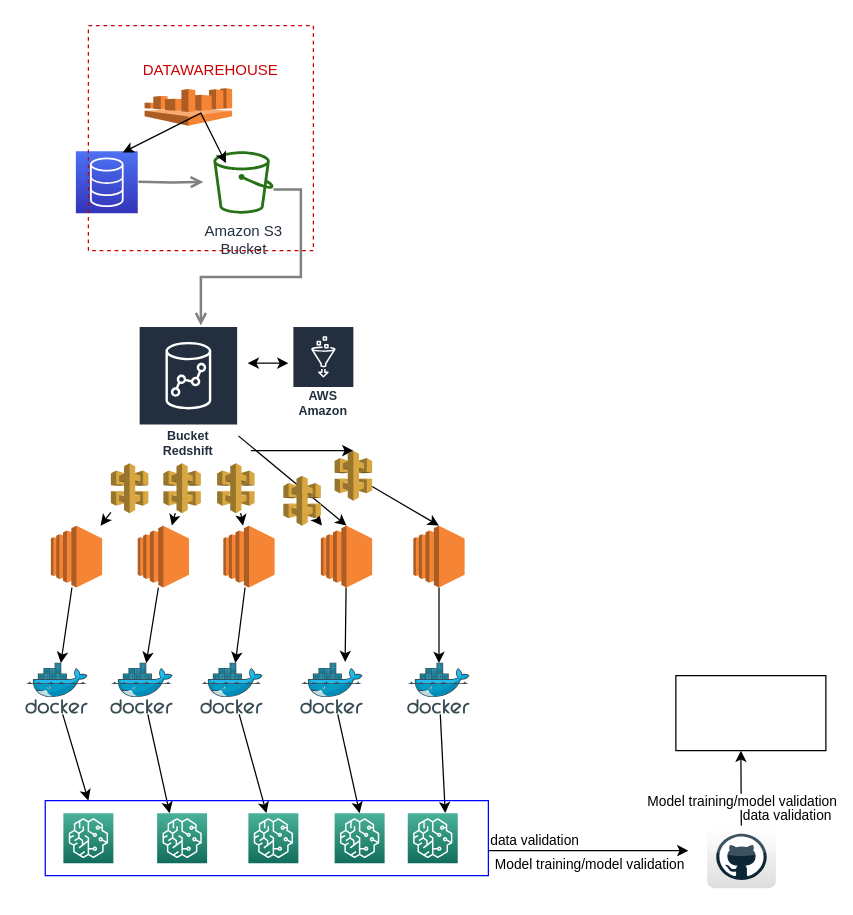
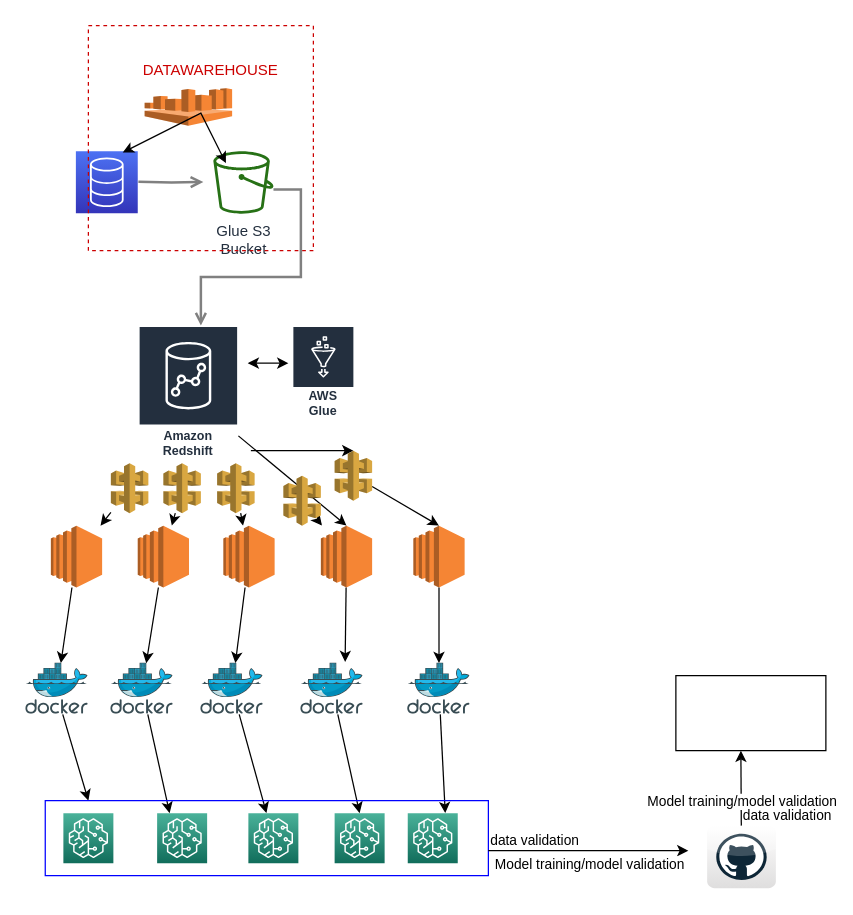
  <mxCell id="0" />
  <mxCell id="1" parent="0" />
  <mxCell id="2" value="" style="sketch=0;points=[[0,0,0],[0.25,0,0],[0.5,0,0],[0.75,0,0],[1,0,0],[0,1,0],[0.25,1,0],[0.5,1,0],[0.75,1,0],[1,1,0],[0,0.25,0],[0,0.5,0],[0,0.75,0],[1,0.25,0],[1,0.5,0],[1,0.75,0]];outlineConnect=0;fontColor=#232F3E;gradientColor=#4D72F3;gradientDirection=north;fillColor=#3334B9;strokeColor=#ffffff;dashed=0;verticalLabelPosition=bottom;verticalAlign=top;align=center;html=1;fontSize=12;fontStyle=0;aspect=fixed;shape=mxgraph.aws4.resourceIcon;resIcon=mxgraph.aws4.database;" vertex="1" parent="1"><mxGeometry x="60" y="120.5" width="49.5" height="49.5" as="geometry" /></mxCell>
  <mxCell id="3" style="edgeStyle=orthogonalEdgeStyle;rounded=0;orthogonalLoop=1;jettySize=auto;html=1;startArrow=none;startFill=0;endArrow=open;endFill=0;strokeColor=#808080;strokeWidth=2;" edge="1" parent="1"><mxGeometry relative="1" as="geometry"><mxPoint x="110" y="144.91" as="sourcePoint" /><mxPoint x="162" y="145" as="targetPoint" /></mxGeometry></mxCell>
- <mxCell id="4" value="Amazon S3&lt;br&gt;Bucket&lt;br&gt;" style="outlineConnect=0;fontColor=#232F3E;gradientColor=none;fillColor=#277116;strokeColor=none;dashed=0;verticalLabelPosition=bottom;verticalAlign=top;align=center;html=1;fontSize=12;fontStyle=0;aspect=fixed;pointerEvents=1;shape=mxgraph.aws4.bucket;labelBackgroundColor=#ffffff;" parent="1" vertex="1"><mxGeometry x="170" y="120.5" width="48.08" height="50" as="geometry" /></mxCell>
+ <mxCell id="4" value="Glue S3&lt;br&gt;Bucket&lt;br&gt;" style="outlineConnect=0;fontColor=#232F3E;gradientColor=none;fillColor=#277116;strokeColor=none;dashed=0;verticalLabelPosition=bottom;verticalAlign=top;align=center;html=1;fontSize=12;fontStyle=0;aspect=fixed;pointerEvents=1;shape=mxgraph.aws4.bucket;labelBackgroundColor=#ffffff;" parent="1" vertex="1"><mxGeometry x="170" y="120.5" width="48.08" height="50" as="geometry" /></mxCell>
  <mxCell id="5" value="" style="whiteSpace=wrap;html=1;aspect=fixed;dashed=1;fillColor=none;strokeColor=#CC0000;" vertex="1" parent="1"><mxGeometry x="70" y="20" width="180" height="180" as="geometry" /></mxCell>
  <mxCell id="6" style="edgeStyle=orthogonalEdgeStyle;rounded=0;orthogonalLoop=1;jettySize=auto;html=1;startArrow=none;startFill=0;endArrow=open;endFill=0;strokeColor=#808080;strokeWidth=2;" parent="1" source="4" edge="1"><mxGeometry relative="1" as="geometry"><mxPoint x="260" y="150.04" as="sourcePoint" /><mxPoint x="160" y="260" as="targetPoint" /><Array as="points"><mxPoint x="240" y="151" /><mxPoint x="240" y="221" /><mxPoint x="160" y="221" /></Array></mxGeometry></mxCell>
- <mxCell id="7" value="AWS Amazon" style="sketch=0;outlineConnect=0;fontColor=#232F3E;gradientColor=none;strokeColor=#ffffff;fillColor=#232F3E;dashed=0;verticalLabelPosition=middle;verticalAlign=bottom;align=center;html=1;whiteSpace=wrap;fontSize=10;fontStyle=1;spacing=3;shape=mxgraph.aws4.productIcon;prIcon=mxgraph.aws4.glue;" vertex="1" parent="1"><mxGeometry x="233" y="260" width="50" height="77.5" as="geometry" /></mxCell>
+ <mxCell id="7" value="AWS Glue" style="sketch=0;outlineConnect=0;fontColor=#232F3E;gradientColor=none;strokeColor=#ffffff;fillColor=#232F3E;dashed=0;verticalLabelPosition=middle;verticalAlign=bottom;align=center;html=1;whiteSpace=wrap;fontSize=10;fontStyle=1;spacing=3;shape=mxgraph.aws4.productIcon;prIcon=mxgraph.aws4.glue;" vertex="1" parent="1"><mxGeometry x="233" y="260" width="50" height="77.5" as="geometry" /></mxCell>
  <mxCell id="8" value="" style="endArrow=classic;startArrow=classic;html=1;rounded=0;" edge="1" parent="1"><mxGeometry width="50" height="50" relative="1" as="geometry"><mxPoint x="197.5" y="290" as="sourcePoint" /><mxPoint x="230" y="290" as="targetPoint" /></mxGeometry></mxCell>
  <mxCell id="9" value="" style="outlineConnect=0;dashed=0;verticalLabelPosition=bottom;verticalAlign=top;align=center;html=1;shape=mxgraph.aws3.athena;fillColor=#F58534;gradientColor=none;" vertex="1" parent="1"><mxGeometry x="115" y="70" width="70" height="30" as="geometry" /></mxCell>
  <mxCell id="10" value="" style="endArrow=classic;startArrow=classic;html=1;rounded=0;" edge="1" parent="1"><mxGeometry width="50" height="50" relative="1" as="geometry"><mxPoint x="97.5" y="121.5" as="sourcePoint" /><mxPoint x="180" y="130" as="targetPoint" /><Array as="points"><mxPoint x="160" y="90" /></Array></mxGeometry></mxCell>
- <mxCell id="11" value="Bucket Redshift" style="sketch=0;outlineConnect=0;fontColor=#232F3E;gradientColor=none;strokeColor=#ffffff;fillColor=#232F3E;dashed=0;verticalLabelPosition=middle;verticalAlign=bottom;align=center;html=1;whiteSpace=wrap;fontSize=10;fontStyle=1;spacing=3;shape=mxgraph.aws4.productIcon;prIcon=mxgraph.aws4.redshift;" vertex="1" parent="1"><mxGeometry x="110" y="260" width="80" height="110" as="geometry" /></mxCell>
+ <mxCell id="11" value="Amazon Redshift" style="sketch=0;outlineConnect=0;fontColor=#232F3E;gradientColor=none;strokeColor=#ffffff;fillColor=#232F3E;dashed=0;verticalLabelPosition=middle;verticalAlign=bottom;align=center;html=1;whiteSpace=wrap;fontSize=10;fontStyle=1;spacing=3;shape=mxgraph.aws4.productIcon;prIcon=mxgraph.aws4.redshift;" vertex="1" parent="1"><mxGeometry x="110" y="260" width="80" height="110" as="geometry" /></mxCell>
  <mxCell id="12" value="DATAWAREHOUSE" style="text;strokeColor=none;align=center;fillColor=none;html=1;verticalAlign=middle;whiteSpace=wrap;rounded=0;fontColor=#CC0000;" vertex="1" parent="1"><mxGeometry x="138" y="41" width="60" height="30" as="geometry" /></mxCell>
  <mxCell id="13" value="" style="outlineConnect=0;dashed=0;verticalLabelPosition=bottom;verticalAlign=top;align=center;html=1;shape=mxgraph.aws3.ec2;fillColor=#F58534;gradientColor=none;" vertex="1" parent="1"><mxGeometry x="178" y="420" width="41" height="49.5" as="geometry" /></mxCell>
  <mxCell id="14" value="" style="outlineConnect=0;dashed=0;verticalLabelPosition=bottom;verticalAlign=top;align=center;html=1;shape=mxgraph.aws3.ec2;fillColor=#F58534;gradientColor=none;" vertex="1" parent="1"><mxGeometry x="109.5" y="420" width="41" height="49.5" as="geometry" /></mxCell>
  <mxCell id="15" value="" style="outlineConnect=0;dashed=0;verticalLabelPosition=bottom;verticalAlign=top;align=center;html=1;shape=mxgraph.aws3.ec2;fillColor=#F58534;gradientColor=none;" vertex="1" parent="1"><mxGeometry x="40" y="420" width="41" height="49.5" as="geometry" /></mxCell>
  <mxCell id="16" value="" style="outlineConnect=0;dashed=0;verticalLabelPosition=bottom;verticalAlign=top;align=center;html=1;shape=mxgraph.aws3.ec2;fillColor=#F58534;gradientColor=none;" vertex="1" parent="1"><mxGeometry x="256" y="420" width="41" height="49.5" as="geometry" /></mxCell>
  <mxCell id="17" value="" style="outlineConnect=0;dashed=0;verticalLabelPosition=bottom;verticalAlign=top;align=center;html=1;shape=mxgraph.aws3.ec2;fillColor=#F58534;gradientColor=none;" vertex="1" parent="1"><mxGeometry x="330" y="420" width="41" height="49.5" as="geometry" /></mxCell>
  <mxCell id="18" value="" style="endArrow=classic;html=1;rounded=0;" edge="1" parent="1" source="42" target="15"><mxGeometry width="50" height="50" relative="1" as="geometry"><mxPoint x="150" y="380" as="sourcePoint" /><mxPoint x="180" y="380" as="targetPoint" /></mxGeometry></mxCell>
  <mxCell id="19" value="" style="endArrow=classic;html=1;rounded=0;entryX=0.5;entryY=0;entryDx=0;entryDy=0;entryPerimeter=0;" edge="1" parent="1" source="34" target="17"><mxGeometry width="50" height="50" relative="1" as="geometry"><mxPoint x="200" y="360" as="sourcePoint" /><mxPoint x="91" y="440" as="targetPoint" /></mxGeometry></mxCell>
  <mxCell id="20" value="" style="endArrow=classic;html=1;rounded=0;" edge="1" parent="1" source="36" target="16"><mxGeometry width="50" height="50" relative="1" as="geometry"><mxPoint x="210" y="370" as="sourcePoint" /><mxPoint x="360" y="430" as="targetPoint" /></mxGeometry></mxCell>
  <mxCell id="21" value="" style="endArrow=classic;html=1;rounded=0;" edge="1" parent="1" source="38" target="13"><mxGeometry width="50" height="50" relative="1" as="geometry"><mxPoint x="200" y="366" as="sourcePoint" /><mxPoint x="266" y="434" as="targetPoint" /></mxGeometry></mxCell>
  <mxCell id="22" value="" style="endArrow=classic;html=1;rounded=0;" edge="1" parent="1" source="40" target="14"><mxGeometry width="50" height="50" relative="1" as="geometry"><mxPoint x="181" y="380" as="sourcePoint" /><mxPoint x="199" y="430" as="targetPoint" /></mxGeometry></mxCell>
  <mxCell id="23" value="" style="image;sketch=0;aspect=fixed;html=1;points=[];align=center;fontSize=12;image=img/lib/mscae/Docker.svg;" vertex="1" parent="1"><mxGeometry x="20" y="530" width="50" height="41" as="geometry" /></mxCell>
  <mxCell id="24" value="" style="image;sketch=0;aspect=fixed;html=1;points=[];align=center;fontSize=12;image=img/lib/mscae/Docker.svg;" vertex="1" parent="1"><mxGeometry x="160" y="530" width="50" height="41" as="geometry" /></mxCell>
  <mxCell id="25" value="" style="image;sketch=0;aspect=fixed;html=1;points=[];align=center;fontSize=12;image=img/lib/mscae/Docker.svg;" vertex="1" parent="1"><mxGeometry x="240" y="530" width="50" height="41" as="geometry" /></mxCell>
  <mxCell id="26" value="" style="image;sketch=0;aspect=fixed;html=1;points=[];align=center;fontSize=12;image=img/lib/mscae/Docker.svg;" vertex="1" parent="1"><mxGeometry x="325.5" y="530" width="50" height="41" as="geometry" /></mxCell>
  <mxCell id="27" value="" style="image;sketch=0;aspect=fixed;html=1;points=[];align=center;fontSize=12;image=img/lib/mscae/Docker.svg;" vertex="1" parent="1"><mxGeometry x="88" y="530" width="50" height="41" as="geometry" /></mxCell>
  <mxCell id="28" value="" style="endArrow=classic;html=1;rounded=0;" edge="1" parent="1" source="17" target="26"><mxGeometry width="50" height="50" relative="1" as="geometry"><mxPoint x="420" y="460" as="sourcePoint" /><mxPoint x="420" y="550" as="targetPoint" /></mxGeometry></mxCell>
  <mxCell id="29" value="" style="endArrow=classic;html=1;rounded=0;entryX=0.708;entryY=-0.024;entryDx=0;entryDy=0;entryPerimeter=0;" edge="1" parent="1" source="16" target="25"><mxGeometry width="50" height="50" relative="1" as="geometry"><mxPoint x="360" y="480" as="sourcePoint" /><mxPoint x="361" y="540" as="targetPoint" /></mxGeometry></mxCell>
  <mxCell id="30" value="" style="endArrow=classic;html=1;rounded=0;" edge="1" parent="1" source="13" target="24"><mxGeometry width="50" height="50" relative="1" as="geometry"><mxPoint x="370" y="490" as="sourcePoint" /><mxPoint x="371" y="550" as="targetPoint" /></mxGeometry></mxCell>
  <mxCell id="31" value="" style="endArrow=classic;html=1;rounded=0;" edge="1" parent="1" source="14" target="27"><mxGeometry width="50" height="50" relative="1" as="geometry"><mxPoint x="380" y="500" as="sourcePoint" /><mxPoint x="381" y="560" as="targetPoint" /></mxGeometry></mxCell>
  <mxCell id="32" value="" style="endArrow=classic;html=1;rounded=0;" edge="1" parent="1" source="15" target="23"><mxGeometry width="50" height="50" relative="1" as="geometry"><mxPoint x="390" y="510" as="sourcePoint" /><mxPoint x="391" y="570" as="targetPoint" /></mxGeometry></mxCell>
  <mxCell id="33" value="" style="endArrow=classic;html=1;rounded=0;entryX=0.5;entryY=0;entryDx=0;entryDy=0;entryPerimeter=0;" edge="1" parent="1" target="34"><mxGeometry width="50" height="50" relative="1" as="geometry"><mxPoint x="200" y="360" as="sourcePoint" /><mxPoint x="350" y="420" as="targetPoint" /><Array as="points"><mxPoint x="250" y="360" /></Array></mxGeometry></mxCell>
  <mxCell id="34" value="" style="outlineConnect=0;dashed=0;verticalLabelPosition=bottom;verticalAlign=top;align=center;html=1;shape=mxgraph.aws3.api_gateway;fillColor=#D9A741;gradientColor=none;" vertex="1" parent="1"><mxGeometry x="267" y="360" width="30" height="40" as="geometry" /></mxCell>
  <mxCell id="35" value="" style="endArrow=classic;html=1;rounded=0;entryX=0.5;entryY=0;entryDx=0;entryDy=0;entryPerimeter=0;" edge="1" parent="1" source="11" target="16"><mxGeometry width="50" height="50" relative="1" as="geometry"><mxPoint x="190" y="356" as="sourcePoint" /><mxPoint x="256" y="424" as="targetPoint" /></mxGeometry></mxCell>
  <mxCell id="36" value="" style="outlineConnect=0;dashed=0;verticalLabelPosition=bottom;verticalAlign=top;align=center;html=1;shape=mxgraph.aws3.api_gateway;fillColor=#D9A741;gradientColor=none;" vertex="1" parent="1"><mxGeometry x="226" y="380" width="30" height="40" as="geometry" /></mxCell>
  <mxCell id="37" value="" style="endArrow=classic;html=1;rounded=0;" edge="1" parent="1" source="11" target="38"><mxGeometry width="50" height="50" relative="1" as="geometry"><mxPoint x="171" y="370" as="sourcePoint" /><mxPoint x="189" y="420" as="targetPoint" /></mxGeometry></mxCell>
  <mxCell id="38" value="" style="outlineConnect=0;dashed=0;verticalLabelPosition=bottom;verticalAlign=top;align=center;html=1;shape=mxgraph.aws3.api_gateway;fillColor=#D9A741;gradientColor=none;" vertex="1" parent="1"><mxGeometry x="173" y="370" width="30" height="40" as="geometry" /></mxCell>
  <mxCell id="39" value="" style="endArrow=classic;html=1;rounded=0;" edge="1" parent="1" source="11" target="40"><mxGeometry width="50" height="50" relative="1" as="geometry"><mxPoint x="142" y="370" as="sourcePoint" /><mxPoint x="134" y="420" as="targetPoint" /></mxGeometry></mxCell>
  <mxCell id="40" value="" style="outlineConnect=0;dashed=0;verticalLabelPosition=bottom;verticalAlign=top;align=center;html=1;shape=mxgraph.aws3.api_gateway;fillColor=#D9A741;gradientColor=none;" vertex="1" parent="1"><mxGeometry x="130" y="370" width="30" height="40" as="geometry" /></mxCell>
  <mxCell id="41" value="" style="endArrow=classic;html=1;rounded=0;" edge="1" parent="1" source="11" target="42"><mxGeometry width="50" height="50" relative="1" as="geometry"><mxPoint x="112" y="370" as="sourcePoint" /><mxPoint x="78" y="420" as="targetPoint" /></mxGeometry></mxCell>
  <mxCell id="42" value="" style="outlineConnect=0;dashed=0;verticalLabelPosition=bottom;verticalAlign=top;align=center;html=1;shape=mxgraph.aws3.api_gateway;fillColor=#D9A741;gradientColor=none;" vertex="1" parent="1"><mxGeometry x="88" y="370" width="30" height="40" as="geometry" /></mxCell>
  <mxCell id="43" value="" style="endArrow=classic;html=1;rounded=0;" edge="1" parent="1"><mxGeometry width="50" height="50" relative="1" as="geometry"><mxPoint x="49.5" y="571" as="sourcePoint" /><mxPoint x="70" y="640" as="targetPoint" /></mxGeometry></mxCell>
  <mxCell id="44" value="" style="sketch=0;points=[[0,0,0],[0.25,0,0],[0.5,0,0],[0.75,0,0],[1,0,0],[0,1,0],[0.25,1,0],[0.5,1,0],[0.75,1,0],[1,1,0],[0,0.25,0],[0,0.5,0],[0,0.75,0],[1,0.25,0],[1,0.5,0],[1,0.75,0]];outlineConnect=0;fontColor=#232F3E;gradientColor=#4AB29A;gradientDirection=north;fillColor=#116D5B;strokeColor=#ffffff;dashed=0;verticalLabelPosition=bottom;verticalAlign=top;align=center;html=1;fontSize=12;fontStyle=0;aspect=fixed;shape=mxgraph.aws4.resourceIcon;resIcon=mxgraph.aws4.sagemaker;" vertex="1" parent="1"><mxGeometry x="50" y="650" width="40" height="40" as="geometry" /></mxCell>
  <mxCell id="45" value="" style="sketch=0;points=[[0,0,0],[0.25,0,0],[0.5,0,0],[0.75,0,0],[1,0,0],[0,1,0],[0.25,1,0],[0.5,1,0],[0.75,1,0],[1,1,0],[0,0.25,0],[0,0.5,0],[0,0.75,0],[1,0.25,0],[1,0.5,0],[1,0.75,0]];outlineConnect=0;fontColor=#232F3E;gradientColor=#4AB29A;gradientDirection=north;fillColor=#116D5B;strokeColor=#ffffff;dashed=0;verticalLabelPosition=bottom;verticalAlign=top;align=center;html=1;fontSize=12;fontStyle=0;aspect=fixed;shape=mxgraph.aws4.resourceIcon;resIcon=mxgraph.aws4.sagemaker;" vertex="1" parent="1"><mxGeometry x="125" y="650" width="40" height="40" as="geometry" /></mxCell>
  <mxCell id="46" value="" style="sketch=0;points=[[0,0,0],[0.25,0,0],[0.5,0,0],[0.75,0,0],[1,0,0],[0,1,0],[0.25,1,0],[0.5,1,0],[0.75,1,0],[1,1,0],[0,0.25,0],[0,0.5,0],[0,0.75,0],[1,0.25,0],[1,0.5,0],[1,0.75,0]];outlineConnect=0;fontColor=#232F3E;gradientColor=#4AB29A;gradientDirection=north;fillColor=#116D5B;strokeColor=#ffffff;dashed=0;verticalLabelPosition=bottom;verticalAlign=top;align=center;html=1;fontSize=12;fontStyle=0;aspect=fixed;shape=mxgraph.aws4.resourceIcon;resIcon=mxgraph.aws4.sagemaker;" vertex="1" parent="1"><mxGeometry x="198" y="650" width="40" height="40" as="geometry" /></mxCell>
  <mxCell id="47" value="" style="sketch=0;points=[[0,0,0],[0.25,0,0],[0.5,0,0],[0.75,0,0],[1,0,0],[0,1,0],[0.25,1,0],[0.5,1,0],[0.75,1,0],[1,1,0],[0,0.25,0],[0,0.5,0],[0,0.75,0],[1,0.25,0],[1,0.5,0],[1,0.75,0]];outlineConnect=0;fontColor=#232F3E;gradientColor=#4AB29A;gradientDirection=north;fillColor=#116D5B;strokeColor=#ffffff;dashed=0;verticalLabelPosition=bottom;verticalAlign=top;align=center;html=1;fontSize=12;fontStyle=0;aspect=fixed;shape=mxgraph.aws4.resourceIcon;resIcon=mxgraph.aws4.sagemaker;" vertex="1" parent="1"><mxGeometry x="267" y="650" width="40" height="40" as="geometry" /></mxCell>
  <mxCell id="48" value="" style="sketch=0;points=[[0,0,0],[0.25,0,0],[0.5,0,0],[0.75,0,0],[1,0,0],[0,1,0],[0.25,1,0],[0.5,1,0],[0.75,1,0],[1,1,0],[0,0.25,0],[0,0.5,0],[0,0.75,0],[1,0.25,0],[1,0.5,0],[1,0.75,0]];outlineConnect=0;fontColor=#232F3E;gradientColor=#4AB29A;gradientDirection=north;fillColor=#116D5B;strokeColor=#ffffff;dashed=0;verticalLabelPosition=bottom;verticalAlign=top;align=center;html=1;fontSize=12;fontStyle=0;aspect=fixed;shape=mxgraph.aws4.resourceIcon;resIcon=mxgraph.aws4.sagemaker;" vertex="1" parent="1"><mxGeometry x="325.5" y="650" width="40" height="40" as="geometry" /></mxCell>
  <mxCell id="49" value="" style="endArrow=classic;html=1;rounded=0;entryX=0.25;entryY=0;entryDx=0;entryDy=0;entryPerimeter=0;" edge="1" parent="1" source="27" target="45"><mxGeometry width="50" height="50" relative="1" as="geometry"><mxPoint x="59.5" y="581" as="sourcePoint" /><mxPoint x="80" y="650" as="targetPoint" /></mxGeometry></mxCell>
  <mxCell id="50" value="" style="endArrow=classic;html=1;rounded=0;" edge="1" parent="1" source="24" target="46"><mxGeometry width="50" height="50" relative="1" as="geometry"><mxPoint x="69.5" y="591" as="sourcePoint" /><mxPoint x="90" y="660" as="targetPoint" /></mxGeometry></mxCell>
  <mxCell id="51" value="" style="endArrow=classic;html=1;rounded=0;entryX=0.5;entryY=0;entryDx=0;entryDy=0;entryPerimeter=0;" edge="1" parent="1" source="25" target="47"><mxGeometry width="50" height="50" relative="1" as="geometry"><mxPoint x="79.5" y="601" as="sourcePoint" /><mxPoint x="100" y="670" as="targetPoint" /></mxGeometry></mxCell>
  <mxCell id="52" value="" style="endArrow=classic;html=1;rounded=0;entryX=0.75;entryY=0;entryDx=0;entryDy=0;entryPerimeter=0;" edge="1" parent="1" source="26" target="48"><mxGeometry width="50" height="50" relative="1" as="geometry"><mxPoint x="89.5" y="611" as="sourcePoint" /><mxPoint x="110" y="680" as="targetPoint" /></mxGeometry></mxCell>
  <mxCell id="53" value="" style="rounded=0;whiteSpace=wrap;html=1;fillColor=none;strokeColor=#0000FF;" vertex="1" parent="1"><mxGeometry x="35.5" y="640" width="354.5" height="60" as="geometry" /></mxCell>
  <mxCell id="54" value="" style="endArrow=classic;html=1;rounded=0;" edge="1" parent="1"><mxGeometry relative="1" as="geometry"><mxPoint x="390" y="680" as="sourcePoint" /><mxPoint x="550" y="680" as="targetPoint" /></mxGeometry></mxCell>
  <mxCell id="55" value="Model training/model validation" style="edgeLabel;resizable=0;html=1;align=center;verticalAlign=middle;" connectable="0" vertex="1" parent="54"><mxGeometry relative="1" as="geometry"><mxPoint y="10" as="offset" /></mxGeometry></mxCell>
  <mxCell id="56" value="data validation" style="edgeLabel;resizable=0;html=1;align=left;verticalAlign=bottom;" connectable="0" vertex="1" parent="54"><mxGeometry x="-1" relative="1" as="geometry" /></mxCell>
  <mxCell id="57" value="" style="dashed=0;outlineConnect=0;html=1;align=center;labelPosition=center;verticalLabelPosition=bottom;verticalAlign=top;shape=mxgraph.webicons.github;gradientColor=#DFDEDE" vertex="1" parent="1"><mxGeometry x="565" y="660" width="55" height="50" as="geometry" /></mxCell>
  <mxCell id="58" value="" style="endArrow=classic;html=1;rounded=0;" edge="1" parent="1" source="57"><mxGeometry relative="1" as="geometry"><mxPoint x="400" y="690" as="sourcePoint" /><mxPoint x="592" y="600" as="targetPoint" /></mxGeometry></mxCell>
  <mxCell id="59" value="Model training/model validation" style="edgeLabel;resizable=0;html=1;align=center;verticalAlign=middle;" connectable="0" vertex="1" parent="58"><mxGeometry relative="1" as="geometry"><mxPoint y="10" as="offset" /></mxGeometry></mxCell>
  <mxCell id="60" value="data validation" style="edgeLabel;resizable=0;html=1;align=left;verticalAlign=bottom;" connectable="0" vertex="1" parent="58"><mxGeometry x="-1" relative="1" as="geometry" /></mxCell>
  <mxCell id="61" value="" style="rounded=0;whiteSpace=wrap;html=1;" vertex="1" parent="1"><mxGeometry x="540" y="540" width="120" height="60" as="geometry" /></mxCell>
